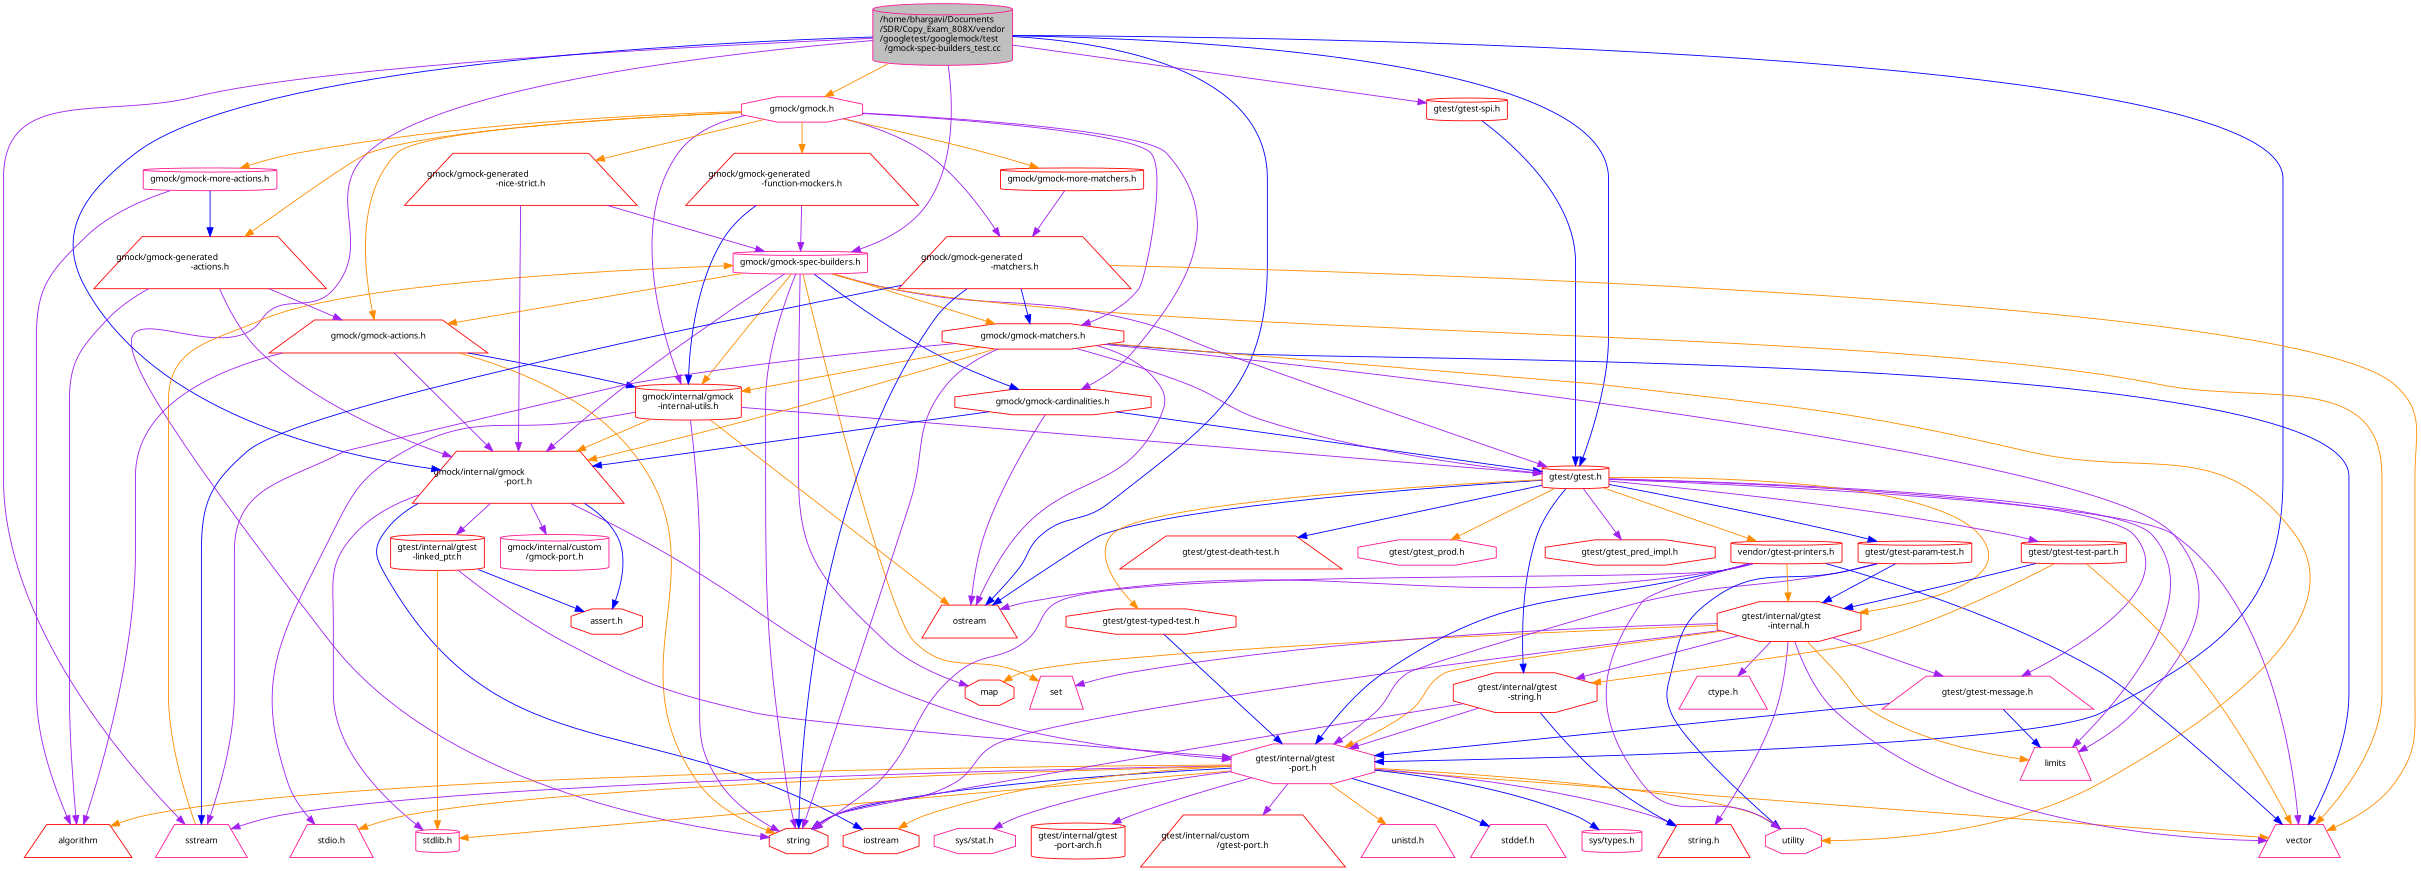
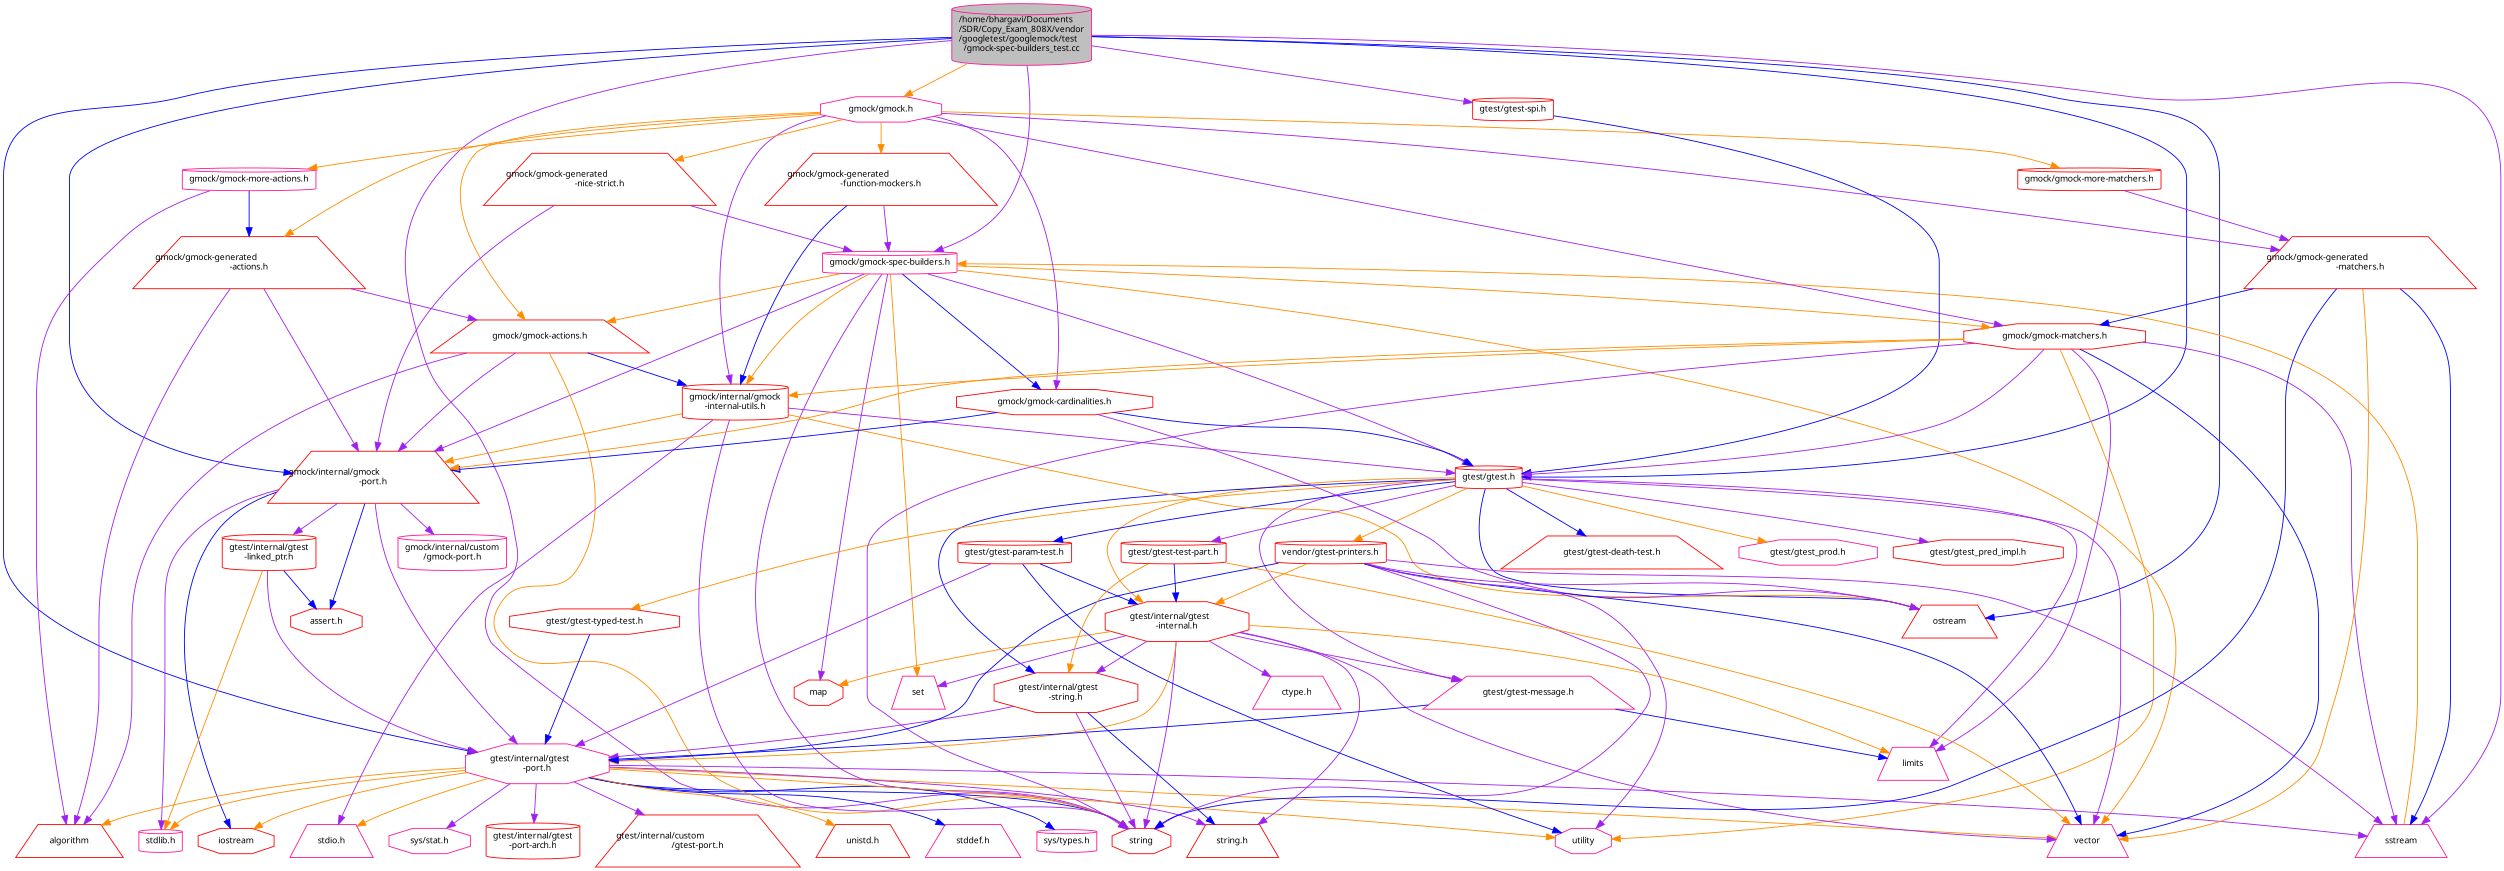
  digraph {
    fontname="Noto Sans"
    node [color=red fillcolor=white fontname="Noto Sans" fontsize=10 shape=trapezium style=filled]
    edge [color=purple fontname="Noto Sans" fontsize=10 labelfontname=Helvetica labelfontsize=10 style=solid]
    n1 [color=deeppink fillcolor=grey75 fontcolor=black height=0.2 label="/home/bhargavi/Documents\l/SDR/Copy_Exam_808X/vendor\l/googletest/googlemock/test\l/gmock-spec-builders_test.cc" shape=cylinder width=0.4]
    n2 [color=deeppink height=0.2 label="gmock/gmock-spec-builders.h" shape=cylinder width=0.4]
    n3 [color=deeppink height=0.2 label=sstream width=0.4]
    n4 [height=0.2 label=string shape=octagon width=0.4]
    n5 [height=0.2 label=ostream width=0.4]
    n6 [height=0.2 label="gmock/internal/gmock\l-port.h" width=0.4]
    n7 [color=deeppink height=0.2 label="gtest/internal/gtest\l-port.h" shape=octagon width=0.4]
    n8 [height=0.2 label="gtest/gtest.h" shape=cylinder width=0.4]
    n9 [color=deeppink height=0.2 label="gmock/gmock.h" shape=octagon width=0.4]
    n10 [height=0.2 label="gtest/gtest-spi.h" shape=cylinder width=0.4]
    n11 [height=0.2 label=map shape=octagon width=0.4]
    n12 [color=deeppink height=0.2 label=set width=0.4]
    n13 [color=deeppink height=0.2 label=vector width=0.4]
    n14 [height=0.2 label="gmock/gmock-actions.h" width=0.4]
    n15 [height=0.2 label="gmock/internal/gmock\l-internal-utils.h" shape=cylinder width=0.4]
    n16 [height=0.2 label="gmock/gmock-cardinalities.h" shape=octagon width=0.4]
    n17 [height=0.2 label="gmock/gmock-matchers.h" shape=octagon width=0.4]
    n18 [height=0.2 label="assert.h" shape=octagon width=0.4]
    n19 [color=deeppink height=0.2 label="stdlib.h" shape=cylinder width=0.4]
    n20 [height=0.2 label=iostream shape=octagon width=0.4]
    n21 [height=0.2 label="gtest/internal/gtest\l-linked_ptr.h" shape=cylinder width=0.4]
    n22 [color=deeppink height=0.2 label="gmock/internal/custom\l/gmock-port.h" shape=cylinder width=0.4]
    n23 [height=0.2 label=algorithm width=0.4]
    n24 [color=deeppink height=0.2 label="stdio.h" width=0.4]
    n25 [color=deeppink height=0.2 label="stddef.h" width=0.4]
    n26 [height=0.2 label="string.h" width=0.4]
    n27 [color=deeppink height=0.2 label="sys/types.h" shape=cylinder width=0.4]
    n28 [color=deeppink height=0.2 label="sys/stat.h" shape=octagon width=0.4]
    n29 [color=deeppink height=0.2 label=utility shape=octagon width=0.4]
    n30 [height=0.2 label="gtest/internal/gtest\l-port-arch.h" shape=cylinder width=0.4]
    n31 [height=0.2 label="gtest/internal/custom\l/gtest-port.h" width=0.4]
-   n32 [color=deeppink height=0.2 label="unistd.h" width=0.4]
+   n32 [height=0.2 label="unistd.h" width=0.4]
    n33 [color=deeppink height=0.2 label=limits width=0.4]
    n34 [height=0.2 label="gtest/internal/gtest\l-internal.h" shape=octagon width=0.4]
    n35 [color=deeppink height=0.2 label="gtest/gtest-message.h" width=0.4]
    n36 [height=0.2 label="gtest/internal/gtest\l-string.h" shape=octagon width=0.4]
    n37 [height=0.2 label="gtest/gtest-death-test.h" width=0.4]
    n38 [height=0.2 label="gtest/gtest-param-test.h" shape=cylinder width=0.4]
    n39 [height=0.2 label="vendor/gtest-printers.h" shape=cylinder width=0.4]
    n40 [color=deeppink height=0.2 label="gtest/gtest_prod.h" shape=octagon width=0.4]
    n41 [height=0.2 label="gtest/gtest-test-part.h" shape=cylinder width=0.4]
    n42 [height=0.2 label="gtest/gtest-typed-test.h" shape=octagon width=0.4]
    n43 [height=0.2 label="gtest/gtest_pred_impl.h" shape=octagon width=0.4]
    n44 [height=0.2 label="gmock/gmock-generated\l-actions.h" width=0.4]
    n45 [height=0.2 label="gmock/gmock-generated\l-function-mockers.h" width=0.4]
    n46 [height=0.2 label="gmock/gmock-generated\l-nice-strict.h" width=0.4]
    n47 [height=0.2 label="gmock/gmock-generated\l-matchers.h" width=0.4]
    n48 [color=deeppink height=0.2 label="gmock/gmock-more-actions.h" shape=cylinder width=0.4]
    n49 [height=0.2 label="gmock/gmock-more-matchers.h" shape=cylinder width=0.4]
    n50 [color=deeppink height=0.2 label="ctype.h" width=0.4]
    n1 -> n2
    n1 -> n3
    n1 -> n4
    n1 -> n5 [color=blue]
    n1 -> n6 [color=blue]
    n1 -> n7 [color=blue]
    n1 -> n8 [color=blue]
    n1 -> n9 [color=darkorange]
    n1 -> n10
    n2 -> n4
    n2 -> n6
    n2 -> n8
    n2 -> n11
    n2 -> n12 [color=darkorange]
    n2 -> n13 [color=darkorange]
    n2 -> n14 [color=darkorange]
    n2 -> n15 [color=darkorange]
    n2 -> n16 [color=blue]
    n2 -> n17 [color=darkorange]
    n3 -> n2 [color=darkorange]
    n6 -> n7
    n6 -> n18 [color=blue]
    n6 -> n19
    n6 -> n20 [color=blue]
    n6 -> n21
    n6 -> n22
    n7 -> n3
    n7 -> n4 [color=blue]
    n7 -> n13 [color=darkorange]
    n7 -> n19 [color=darkorange]
    n7 -> n20 [color=darkorange]
    n7 -> n23 [color=darkorange]
    n7 -> n24 [color=darkorange]
    n7 -> n25 [color=blue]
    n7 -> n26
    n7 -> n27 [color=blue]
    n7 -> n28
    n7 -> n29 [color=darkorange]
    n7 -> n30
    n7 -> n31
    n7 -> n32 [color=darkorange]
    n8 -> n5 [color=blue]
    n8 -> n13
    n8 -> n33
    n8 -> n34 [color=darkorange]
    n8 -> n35
    n8 -> n36 [color=blue]
    n8 -> n37 [color=blue]
    n8 -> n38 [color=blue]
    n8 -> n39 [color=darkorange]
    n8 -> n40 [color=darkorange]
    n8 -> n41
    n8 -> n42 [color=darkorange]
    n8 -> n43
    n9 -> n14 [color=darkorange]
    n9 -> n15
    n9 -> n16
    n9 -> n17
    n9 -> n44 [color=darkorange]
    n9 -> n45 [color=darkorange]
    n9 -> n46 [color=darkorange]
    n9 -> n47
    n9 -> n48 [color=darkorange]
    n9 -> n49 [color=darkorange]
    n10 -> n8 [color=blue]
    n14 -> n4 [color=darkorange]
    n14 -> n6
    n14 -> n15 [color=blue]
    n14 -> n23
    n15 -> n4
    n15 -> n5 [color=darkorange]
    n15 -> n6 [color=darkorange]
    n15 -> n8
    n15 -> n24
    n16 -> n5
    n16 -> n6 [color=blue]
    n16 -> n8 [color=blue]
    n17 -> n3
    n17 -> n4
-   n17 -> n5
    n17 -> n6 [color=darkorange]
    n17 -> n8
    n17 -> n13 [color=blue]
    n17 -> n15 [color=darkorange]
    n17 -> n29 [color=darkorange]
    n17 -> n33
    n21 -> n7
    n21 -> n18 [color=blue]
    n21 -> n19 [color=darkorange]
    n34 -> n4
    n34 -> n7 [color=darkorange]
    n34 -> n11 [color=darkorange]
    n34 -> n12
    n34 -> n13
    n34 -> n26
    n34 -> n33 [color=darkorange]
    n34 -> n35
    n34 -> n36
    n34 -> n50
    n35 -> n7 [color=blue]
    n35 -> n33 [color=blue]
    n36 -> n4
    n36 -> n7
    n36 -> n26 [color=blue]
    n38 -> n7
    n38 -> n29 [color=blue]
    n38 -> n34 [color=blue]
+   n39 -> n3
    n39 -> n4
    n39 -> n5
    n39 -> n7 [color=blue]
    n39 -> n13 [color=blue]
    n39 -> n29
    n39 -> n34 [color=darkorange]
    n41 -> n13 [color=darkorange]
    n41 -> n34 [color=blue]
    n41 -> n36 [color=darkorange]
    n42 -> n7 [color=blue]
    n44 -> n6
    n44 -> n14
    n44 -> n23
    n45 -> n2
    n45 -> n15 [color=blue]
    n46 -> n2
    n46 -> n6
    n47 -> n3 [color=blue]
    n47 -> n4 [color=blue]
    n47 -> n13 [color=darkorange]
    n47 -> n17 [color=blue]
    n48 -> n23
    n48 -> n44 [color=blue]
    n49 -> n47
  }
